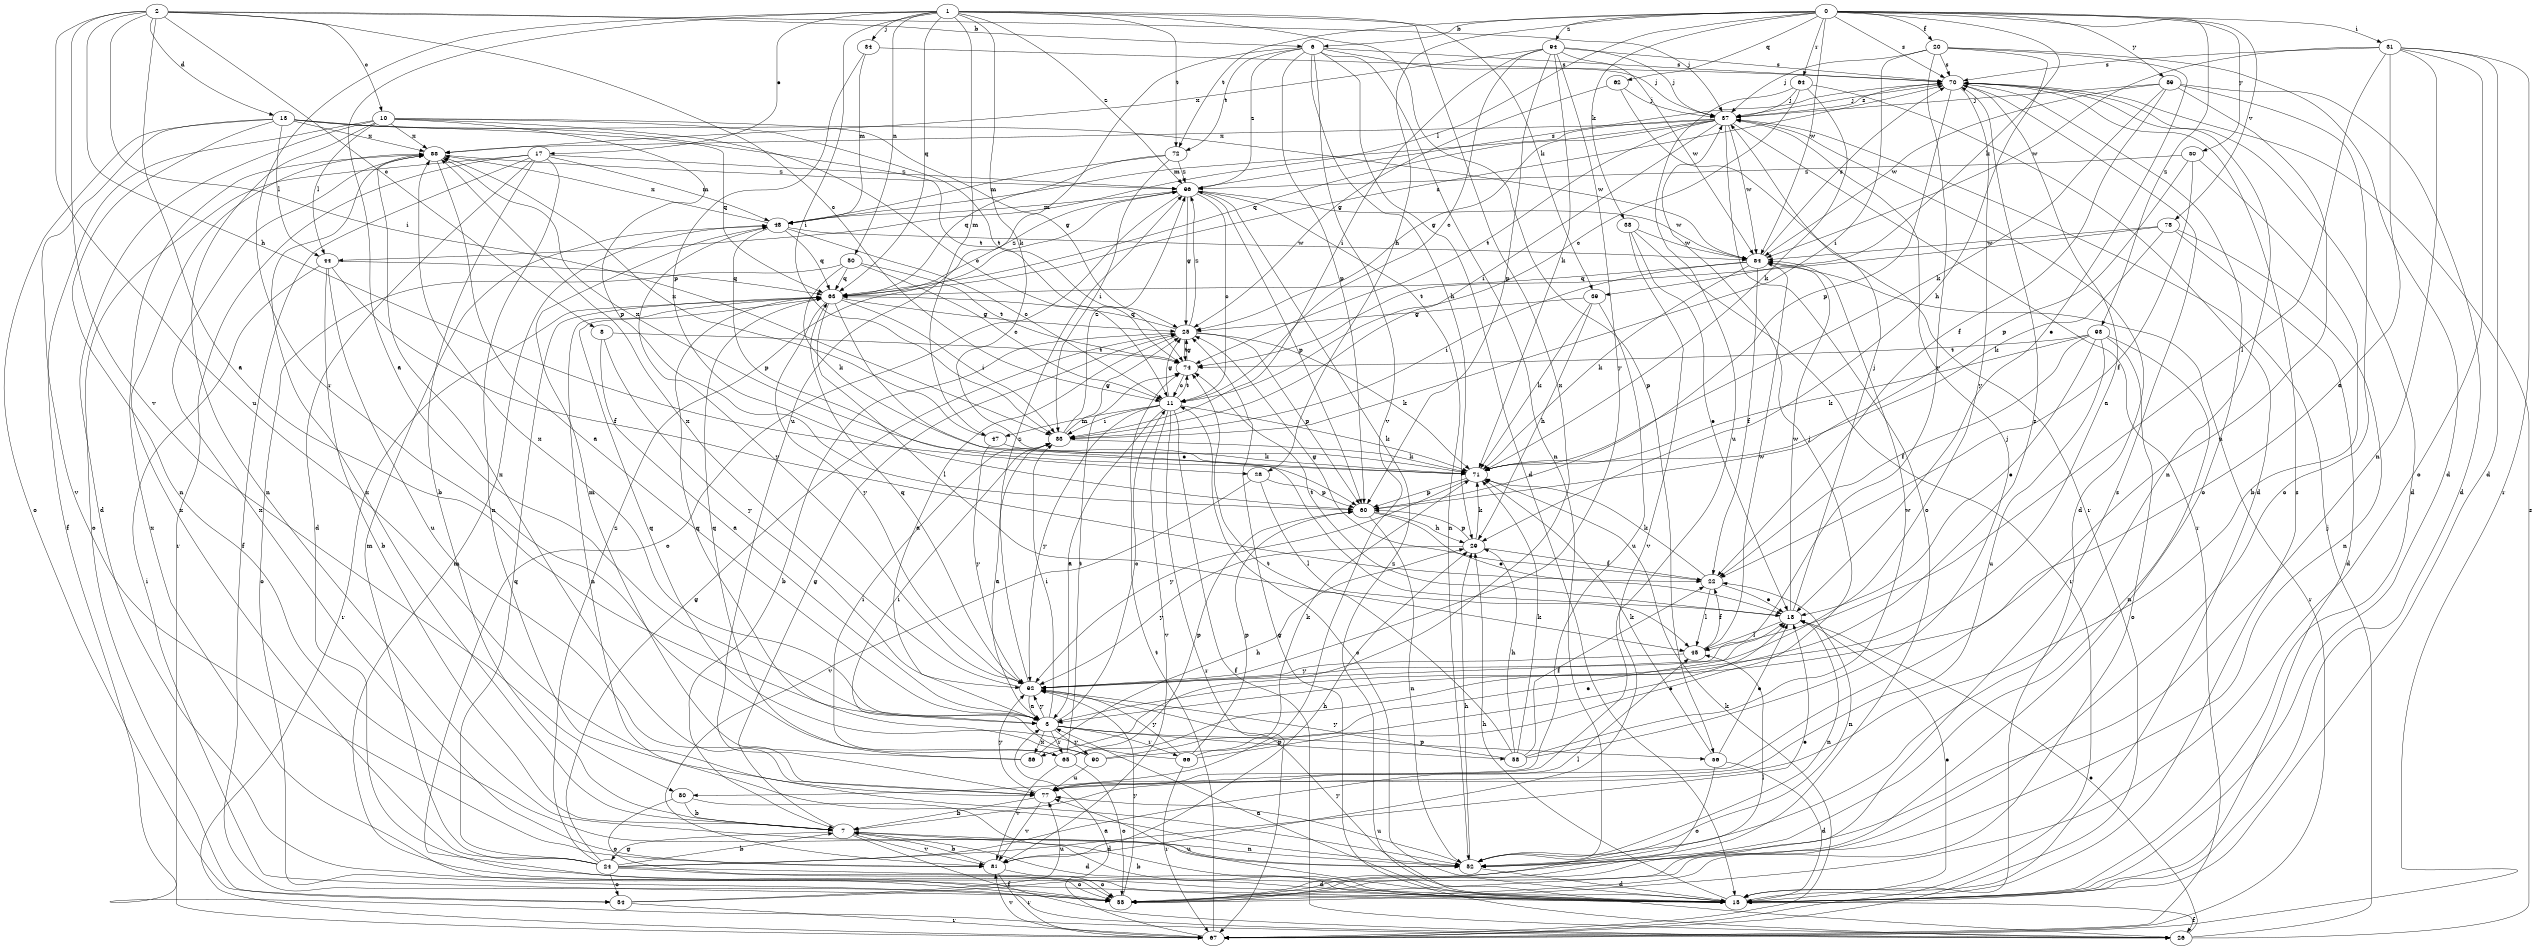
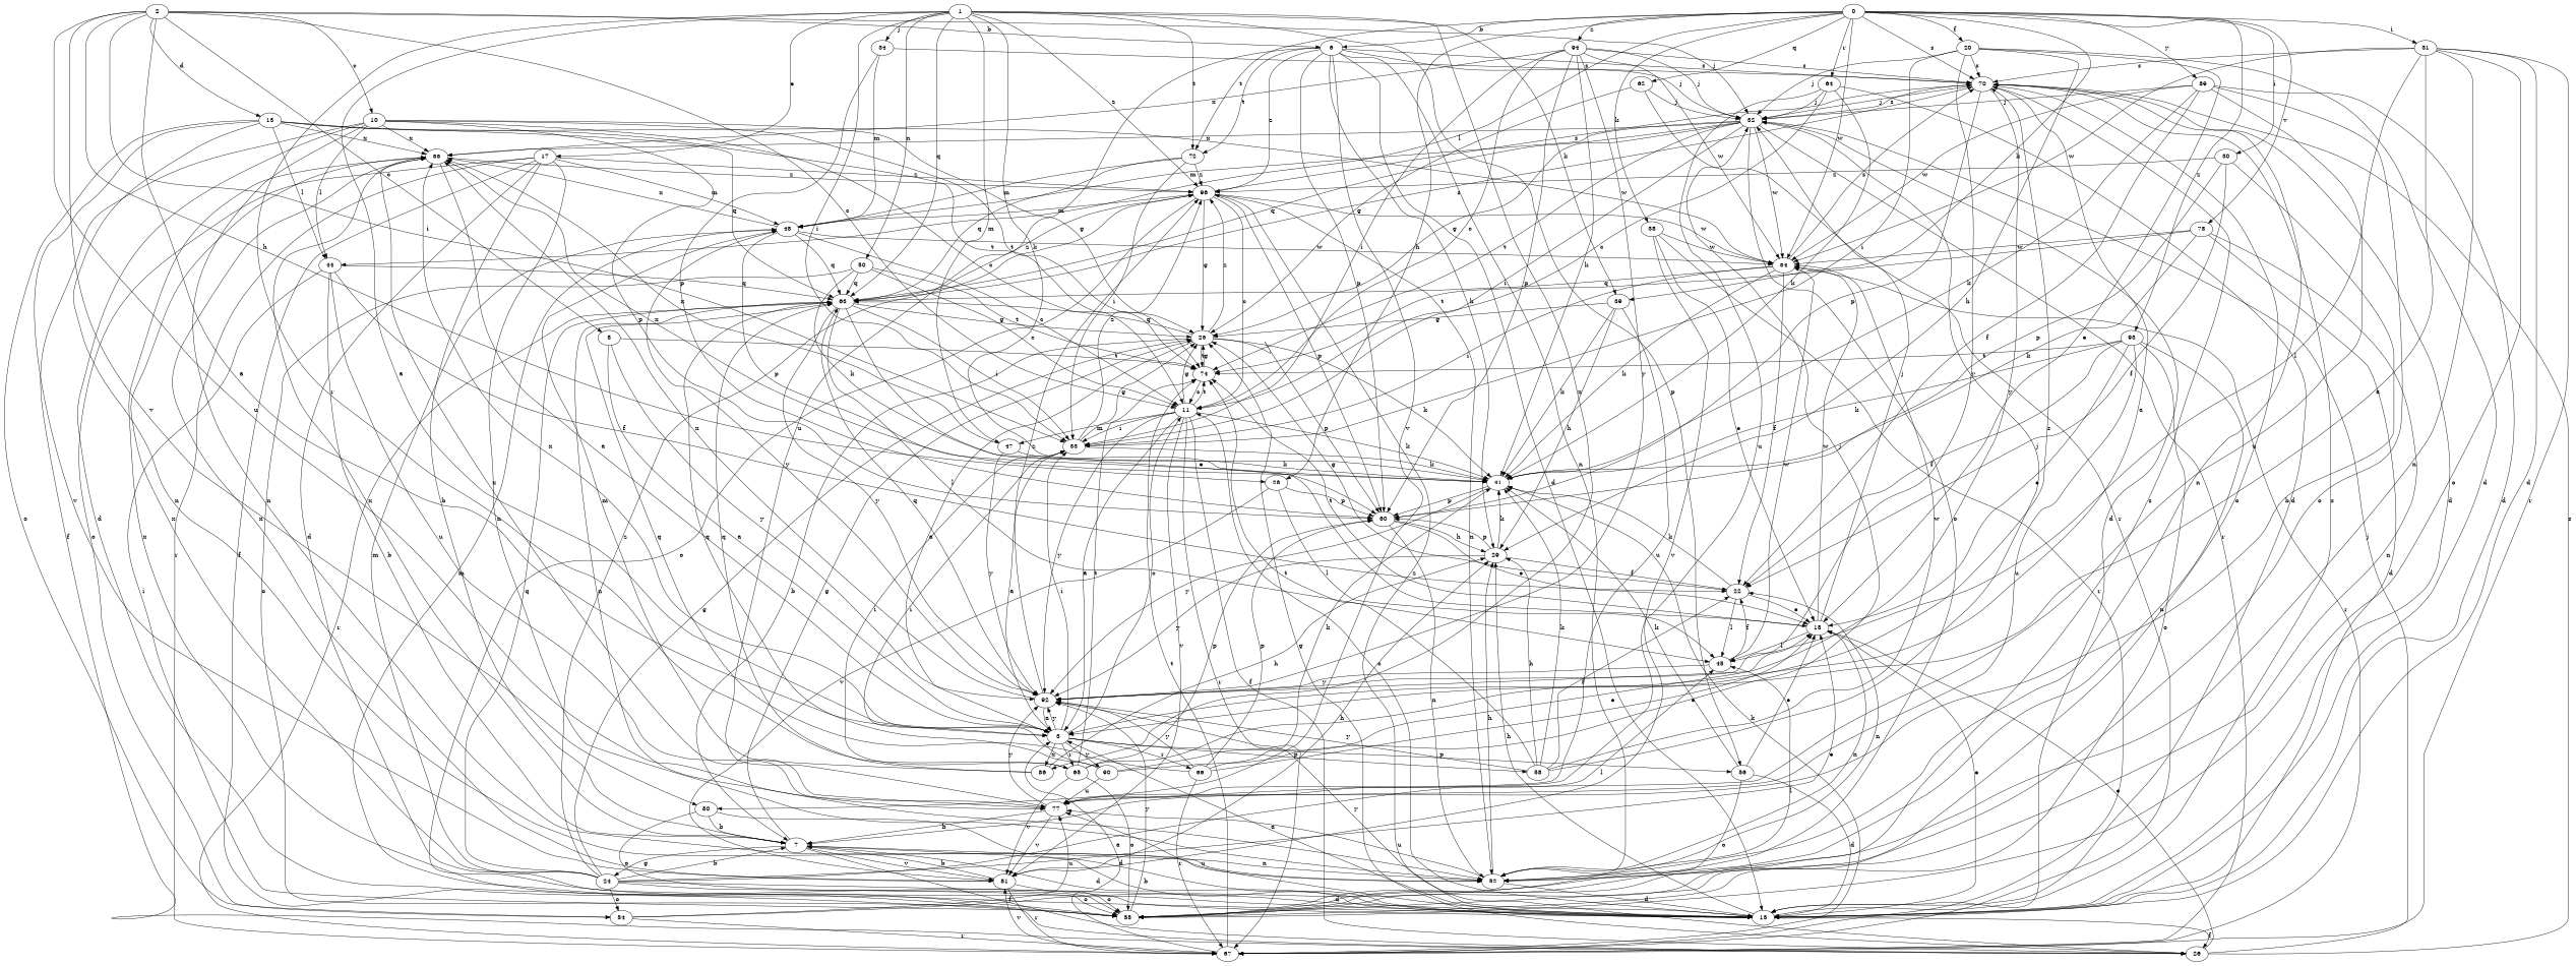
  strict digraph {
    0
    6
    20
    28
    30
    31
    38
    39
    44
    62
    64
    70
    72
    78
    84
    89
    93
    94
    96
-   37
+   37 [label=32]
    77
    80
    15
    29
    52
    60
    33
    92
    18
    81
    45
    7
    22
    3
    67
    55
-   41 [label=71]
+   41
    25
    63
    11
    48
    74
    88
    1
    17
    34
    47
    50
    56
    65
    86
    58
    66
    90
    n55 [label=26]
    54
    2
    8
    10
    13
    24
    0 -> 6 [label=b]
    0 -> 20 [label=f]
    0 -> 28 [label=h]
-   0 -> 30 [label=y]
+   0 -> 30 [label=i]
    0 -> 31 [label=i]
    0 -> 38 [label=k]
    0 -> 39 [label=k]
    0 -> 44 [label=l]
    0 -> 62 [label=q]
    0 -> 64 [label=r]
    0 -> 70 [label=s]
    0 -> 72 [label=t]
    0 -> 78 [label=v]
    0 -> 84 [label=w]
    0 -> 89 [label=y]
    0 -> 93 [label=z]
    0 -> 94 [label=z]
    6 -> 70 [label=s]
    6 -> 72 [label=t]
    6 -> 96 [label=z]
    6 -> 37 [label=j]
    6 -> 77 [label=u]
    6 -> 80 [label=v]
    6 -> 15 [label=d]
    6 -> 29 [label=h]
    6 -> 52 [label=n]
    6 -> 60 [label=p]
    20 -> 70 [label=s]
    20 -> 37 [label=j]
    20 -> 15 [label=d]
    20 -> 29 [label=h]
    20 -> 33 [label=i]
    20 -> 92 [label=y]
    20 -> 18 [label=e]
    28 -> 60 [label=p]
    28 -> 81 [label=v]
    28 -> 45 [label=l]
    30 -> 96 [label=z]
    30 -> 60 [label=p]
    30 -> 7 [label=b]
    30 -> 22 [label=f]
    31 -> 70 [label=s]
    31 -> 84 [label=w]
    31 -> 15 [label=d]
    31 -> 52 [label=n]
    31 -> 45 [label=l]
    31 -> 3 [label=a]
    31 -> 67 [label=r]
    31 -> 55 [label=o]
    38 -> 84 [label=w]
    38 -> 18 [label=e]
    38 -> 81 [label=v]
    38 -> 67 [label=r]
    39 -> 77 [label=u]
    39 -> 29 [label=h]
    39 -> 41 [label=k]
    39 -> 25 [label=g]
    44 -> 77 [label=u]
    44 -> 7 [label=b]
    44 -> 22 [label=f]
    44 -> 55 [label=i]
    44 -> 63 [label=q]
    62 -> 37 [label=j]
    62 -> 67 [label=r]
    62 -> 25 [label=g]
    64 -> 37 [label=j]
    64 -> 77 [label=u]
    64 -> 15 [label=d]
    64 -> 41 [label=k]
    64 -> 11 [label=c]
    70 -> 37 [label=j]
    70 -> 15 [label=d]
    70 -> 52 [label=n]
    70 -> 60 [label=p]
    70 -> 92 [label=y]
    70 -> 3 [label=a]
    70 -> 55 [label=o]
    72 -> 96 [label=z]
    72 -> 33 [label=i]
    72 -> 63 [label=q]
    72 -> 48 [label=m]
    78 -> 84 [label=w]
    78 -> 15 [label=d]
    78 -> 52 [label=n]
    78 -> 41 [label=k]
    78 -> 74 [label=t]
    84 -> 70 [label=s]
    84 -> 33 [label=i]
    84 -> 22 [label=f]
    84 -> 67 [label=r]
    84 -> 41 [label=k]
    84 -> 63 [label=q]
    89 -> 84 [label=w]
    89 -> 37 [label=j]
    89 -> 77 [label=u]
    89 -> 15 [label=d]
    89 -> 22 [label=f]
    89 -> 55 [label=o]
    89 -> 41 [label=k]
    93 -> 77 [label=u]
    93 -> 52 [label=n]
    93 -> 18 [label=e]
    93 -> 22 [label=f]
    93 -> 55 [label=o]
    93 -> 41 [label=k]
    93 -> 74 [label=t]
    94 -> 70 [label=s]
    94 -> 84 [label=w]
    94 -> 37 [label=j]
    94 -> 60 [label=p]
    94 -> 33 [label=i]
    94 -> 92 [label=y]
    94 -> 41 [label=k]
    94 -> 11 [label=c]
    94 -> 88 [label=x]
    96 -> 70 [label=s]
    96 -> 84 [label=w]
    96 -> 52 [label=n]
    96 -> 60 [label=p]
    96 -> 55 [label=o]
    96 -> 25 [label=g]
    96 -> 11 [label=c]
    96 -> 48 [label=m]
    37 -> 70 [label=s]
    37 -> 84 [label=w]
    37 -> 15 [label=d]
    37 -> 33 [label=i]
    37 -> 67 [label=r]
    37 -> 55 [label=o]
    37 -> 25 [label=g]
    37 -> 63 [label=q]
    37 -> 48 [label=m]
    37 -> 74 [label=t]
    37 -> 88 [label=x]
    77 -> 92 [label=y]
    77 -> 81 [label=v]
    77 -> 7 [label=b]
    77 -> 88 [label=x]
    80 -> 15 [label=d]
    80 -> 7 [label=b]
    80 -> 55 [label=o]
    15 -> 70 [label=s]
    15 -> 77 [label=u]
    15 -> 29 [label=h]
    15 -> 92 [label=y]
    15 -> 18 [label=e]
    15 -> 7 [label=b]
    15 -> 3 [label=a]
    15 -> 11 [label=c]
    15 -> 88 [label=x]
    15 -> n55 [label=f]
    29 -> 60 [label=p]
    29 -> 92 [label=y]
    29 -> 22 [label=f]
    29 -> 41 [label=k]
    52 -> 77 [label=u]
    52 -> 15 [label=d]
    52 -> 29 [label=h]
    52 -> 22 [label=n]
    60 -> 29 [label=h]
    60 -> 52 [label=n]
    60 -> 18 [label=e]
    33 -> 96 [label=z]
    33 -> 3 [label=a]
    33 -> 41 [label=k]
    33 -> 25 [label=g]
    92 -> 96 [label=z]
    92 -> 3 [label=a]
    92 -> 63 [label=q]
    92 -> 88 [label=x]
    18 -> 84 [label=w]
    18 -> 37 [label=j]
    18 -> 52 [label=n]
    18 -> 45 [label=l]
    18 -> 74 [label=t]
    81 -> 29 [label=h]
    81 -> 7 [label=b]
    81 -> 67 [label=r]
    81 -> 55 [label=o]
    81 -> 88 [label=x]
    45 -> 84 [label=w]
    45 -> 92 [label=y]
    45 -> 22 [label=f]
    7 -> 15 [label=d]
    7 -> 52 [label=n]
    7 -> 81 [label=v]
    7 -> 25 [label=g]
    7 -> 88 [label=x]
    7 -> n55 [label=f]
    7 -> 24 [label=g]
    22 -> 18 [label=e]
    22 -> 45 [label=l]
    22 -> 41 [label=k]
    22 -> 25 [label=g]
    3 -> 33 [label=i]
    3 -> 92 [label=y]
    3 -> 11 [label=c]
    3 -> 88 [label=x]
    3 -> 56 [label=p]
    3 -> 65 [label=r]
    3 -> 86 [label=x]
    3 -> 58 [label=p]
    3 -> 66 [label=r]
    3 -> 90 [label=y]
    67 -> 81 [label=v]
    67 -> 3 [label=a]
    67 -> 41 [label=k]
    67 -> 74 [label=t]
    55 -> 70 [label=s]
    55 -> 92 [label=y]
    55 -> 48 [label=m]
    41 -> 60 [label=p]
    41 -> 92 [label=y]
    41 -> 88 [label=x]
    25 -> 96 [label=z]
    25 -> 60 [label=p]
    25 -> 7 [label=b]
    25 -> 3 [label=a]
    25 -> 41 [label=k]
    25 -> 63 [label=q]
    25 -> 74 [label=t]
    63 -> 70 [label=s]
    63 -> 96 [label=z]
    63 -> 52 [label=n]
    63 -> 33 [label=i]
    63 -> 92 [label=y]
    63 -> 18 [label=e]
    63 -> 45 [label=l]
    63 -> 67 [label=r]
    63 -> 25 [label=g]
    11 -> 33 [label=i]
    11 -> 92 [label=y]
    11 -> 81 [label=v]
    11 -> 3 [label=a]
    11 -> 67 [label=r]
    11 -> 41 [label=k]
    11 -> 25 [label=g]
    11 -> 74 [label=t]
    11 -> 47 [label=m]
    11 -> n55 [label=f]
    48 -> 84 [label=w]
    48 -> 60 [label=p]
    48 -> 92 [label=y]
    48 -> 63 [label=q]
    48 -> 11 [label=c]
    48 -> 88 [label=x]
    74 -> 25 [label=g]
    74 -> 11 [label=c]
    88 -> 96 [label=z]
    88 -> 3 [label=a]
    1 -> 39 [label=k]
    1 -> 72 [label=t]
    1 -> 96 [label=z]
    1 -> 33 [label=i]
    1 -> 3 [label=a]
    1 -> 41 [label=k]
    1 -> 63 [label=q]
    1 -> 17 [label=e]
    1 -> 34 [label=j]
    1 -> 47 [label=m]
    1 -> 50 [label=n]
    1 -> 56 [label=p]
    1 -> 65 [label=r]
    1 -> 86 [label=x]
    17 -> 96 [label=z]
    17 -> 15 [label=d]
    17 -> 52 [label=n]
    17 -> 7 [label=b]
    17 -> 67 [label=r]
    17 -> 48 [label=m]
    17 -> n55 [label=f]
    17 -> 54 [label=o]
    34 -> 70 [label=s]
    34 -> 60 [label=p]
    34 -> 48 [label=m]
    47 -> 92 [label=y]
    47 -> 41 [label=k]
    47 -> 88 [label=x]
    50 -> 55 [label=o]
    50 -> 41 [label=k]
    50 -> 63 [label=q]
    50 -> 11 [label=c]
    50 -> 74 [label=t]
    56 -> 15 [label=d]
    56 -> 18 [label=e]
    56 -> 55 [label=o]
    56 -> 41 [label=k]
    65 -> 70 [label=s]
    65 -> 60 [label=p]
    65 -> 33 [label=i]
    65 -> 81 [label=v]
    65 -> 55 [label=o]
    65 -> 74 [label=t]
    86 -> 29 [label=h]
    86 -> 63 [label=q]
    86 -> 48 [label=m]
    58 -> 84 [label=w]
    58 -> 37 [label=j]
    58 -> 29 [label=h]
    58 -> 92 [label=y]
    58 -> 22 [label=f]
    58 -> 41 [label=k]
    58 -> 74 [label=t]
    66 -> 60 [label=p]
    66 -> 92 [label=y]
    66 -> 18 [label=e]
    66 -> 67 [label=r]
    66 -> 41 [label=k]
    66 -> 63 [label=q]
    90 -> 37 [label=j]
    90 -> 77 [label=u]
    90 -> 33 [label=i]
    90 -> 18 [label=e]
    90 -> 63 [label=q]
    n55 -> 70 [label=s]
    n55 -> 96 [label=z]
    n55 -> 37 [label=j]
    n55 -> 18 [label=e]
    n55 -> 25 [label=g]
    54 -> 77 [label=u]
    54 -> 45 [label=l]
    54 -> 67 [label=r]
    2 -> 6 [label=b]
    2 -> 28 [label=h]
    2 -> 37 [label=j]
    2 -> 77 [label=u]
    2 -> 80 [label=v]
    2 -> 33 [label=i]
    2 -> 3 [label=a]
    2 -> 11 [label=c]
    2 -> 8 [label=c]
    2 -> 10 [label=c]
    2 -> 13 [label=d]
    8 -> 92 [label=y]
    8 -> 3 [label=a]
    8 -> 74 [label=t]
    10 -> 44 [label=l]
    10 -> 15 [label=d]
    10 -> 52 [label=n]
    10 -> 60 [label=p]
    10 -> 25 [label=g]
    10 -> 11 [label=c]
    10 -> 74 [label=t]
    10 -> 88 [label=x]
    10 -> n55 [label=f]
    13 -> 44 [label=l]
    13 -> 84 [label=w]
    13 -> 52 [label=n]
    13 -> 81 [label=v]
    13 -> 63 [label=q]
    13 -> 74 [label=t]
    13 -> 88 [label=x]
    13 -> 54 [label=o]
    24 -> 96 [label=z]
    24 -> 15 [label=d]
    24 -> 18 [label=e]
    24 -> 45 [label=l]
    24 -> 7 [label=b]
    24 -> 55 [label=o]
    24 -> 25 [label=g]
    24 -> 63 [label=q]
    24 -> 48 [label=m]
    24 -> 88 [label=x]
    24 -> 54 [label=o]
  }
